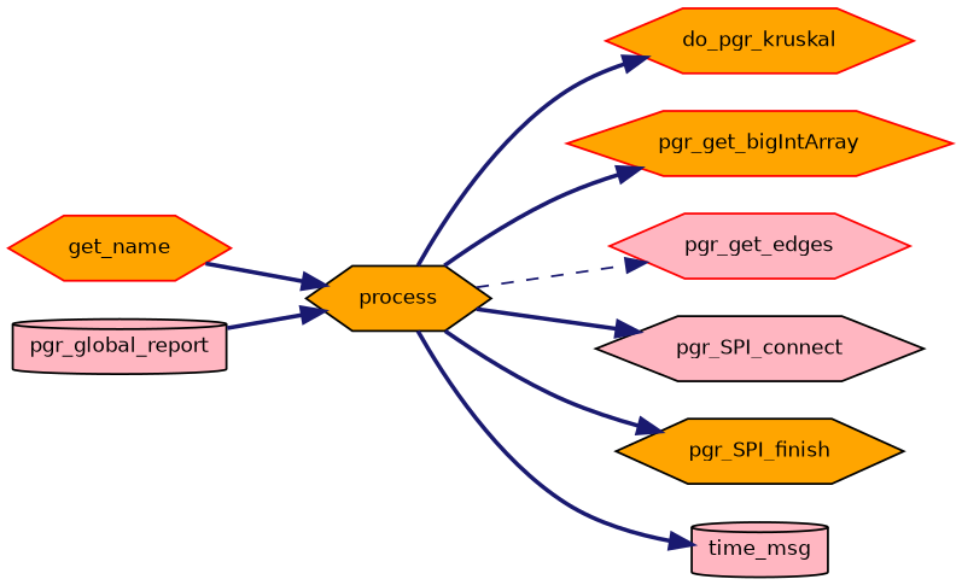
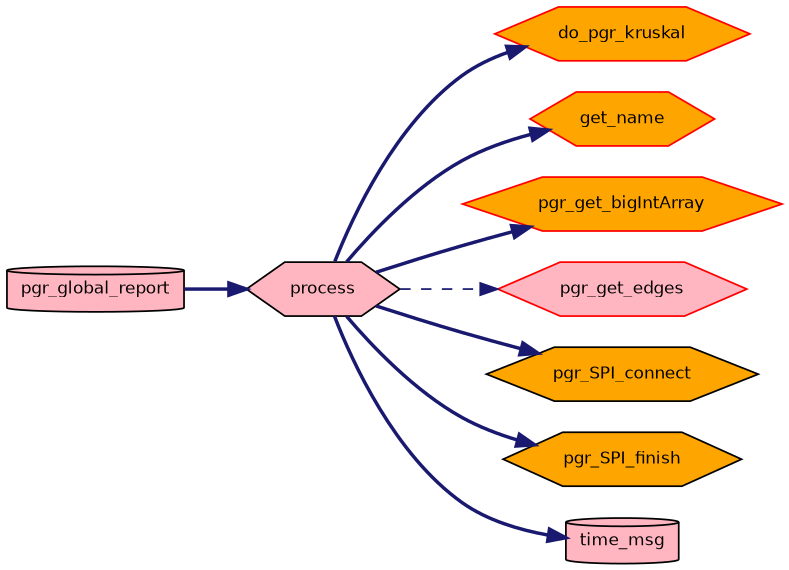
  digraph {
    rankdir=LR
    node [color=black fillcolor=orange fontname=Helvetica fontsize=10 shape=hexagon style=filled]
    edge [color=midnightblue fontname=Helvetica fontsize=10 labelfontname=Helvetica labelfontsize=10 style=bold]
-   n1 [fontcolor=black height=0.2 label=process width=0.4]
+   n1 [fillcolor=lightpink fontcolor=black height=0.2 label=process width=0.4]
    n2 [color=red height=0.2 label=do_pgr_kruskal width=0.4]
    n3 [color=red height=0.2 label=get_name width=0.4]
    n4 [color=red height=0.2 label=pgr_get_bigIntArray width=0.4]
    n5 [color=red fillcolor=lightpink height=0.2 label=pgr_get_edges width=0.4]
-   n6 [fillcolor=lightpink height=0.2 label=pgr_SPI_connect width=0.4]
+   n6 [height=0.2 label=pgr_SPI_connect width=0.4]
    n7 [height=0.2 label=pgr_SPI_finish width=0.4]
    n8 [fillcolor=lightpink height=0.2 label=time_msg shape=cylinder width=0.4]
    n9 [fillcolor=lightpink height=0.2 label=pgr_global_report shape=cylinder width=0.4]
    n1 -> n2
-   n3 -> n1
+   n1 -> n3
    n1 -> n4
    n1 -> n5 [style=dashed]
    n1 -> n6
    n1 -> n7
    n1 -> n8
    n9 -> n1
  }
